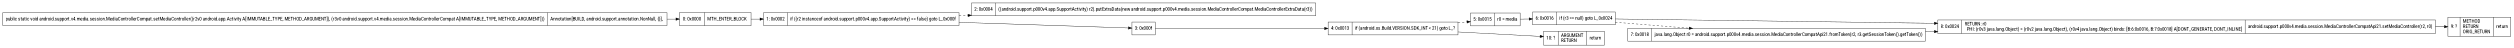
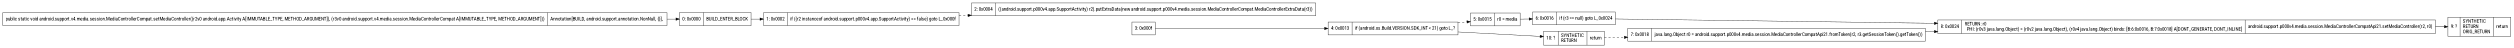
  digraph {
    fontname="Roboto Condensed"
    rankdir=LR
    node [fontname="Roboto Condensed" shape=record]
    edge [fontname="Roboto Condensed"]
-   n1 [label="{0\:\ 0x0000|MTH_ENTER_BLOCK\l}"]
+   n1 [label="{0\:\ 0x0000|BUILD_ENTER_BLOCK\l}"]
    n2 [label="{1\:\ 0x0002|if ((r2 instanceof android.support.p000v4.app.SupportActivity) == false) goto L_0x000f\l}"]
    n3 [label="{2\:\ 0x0004|((android.support.p000v4.app.SupportActivity) r2).putExtraData(new android.support.p000v4.media.session.MediaControllerCompat.MediaControllerExtraData(r3))\l}"]
    n4 [label="{3\:\ 0x000f}"]
    n5 [label="{4\:\ 0x0013|if (android.os.Build.VERSION.SDK_INT \< 21) goto L_?\l}"]
    n6 [label="{5\:\ 0x0015|r0 = media\l}"]
-   n7 [label="{10\:\ ?|ARGUMENT\lRETURN\l|return\l}"]
+   n7 [label="{10\:\ ?|SYNTHETIC\lRETURN\l|return\l}"]
    n8 [label="{6\:\ 0x0016|if (r3 == null) goto L_0x0024\l}"]
    n9 [label="{7\:\ 0x0018|java.lang.Object r0 = android.support.p000v4.media.session.MediaControllerCompatApi21.fromToken(r2, r3.getSessionToken().getToken())\l}"]
    n10 [label="{8\:\ 0x0024|RETURN: r0 \l  PHI: (r0v3 java.lang.Object) = (r0v2 java.lang.Object), (r0v4 java.lang.Object) binds: [B:6:0x0016, B:7:0x0018] A[DONT_GENERATE, DONT_INLINE]\l|android.support.p000v4.media.session.MediaControllerCompatApi21.setMediaController(r2, r0)\l}"]
-   n11 [label="{9\:\ ?|METHOD\lRETURN\lORIG_RETURN\l|return\l}"]
+   n11 [label="{9\:\ ?|SYNTHETIC\lRETURN\lORIG_RETURN\l|return\l}"]
    n12 [label="{public static void android.support.v4.media.session.MediaControllerCompat.setMediaController((r2v0 android.app.Activity A[IMMUTABLE_TYPE, METHOD_ARGUMENT]), (r3v0 android.support.v4.media.session.MediaControllerCompat A[IMMUTABLE_TYPE, METHOD_ARGUMENT]))  | Annotation[BUILD, android.support.annotation.NonNull, \{\}], \l}"]
    n1 -> n2
    n2 -> n3 [style=dashed]
-   n2 -> n4
    n4 -> n5
    n5 -> n6 [style=dashed]
    n5 -> n7
    n6 -> n8
-   n8 -> n9 [style=dashed]
+   n7 -> n9 [style=dashed]
    n8 -> n10
    n9 -> n10
    n10 -> n11
    n12 -> n1
  }
